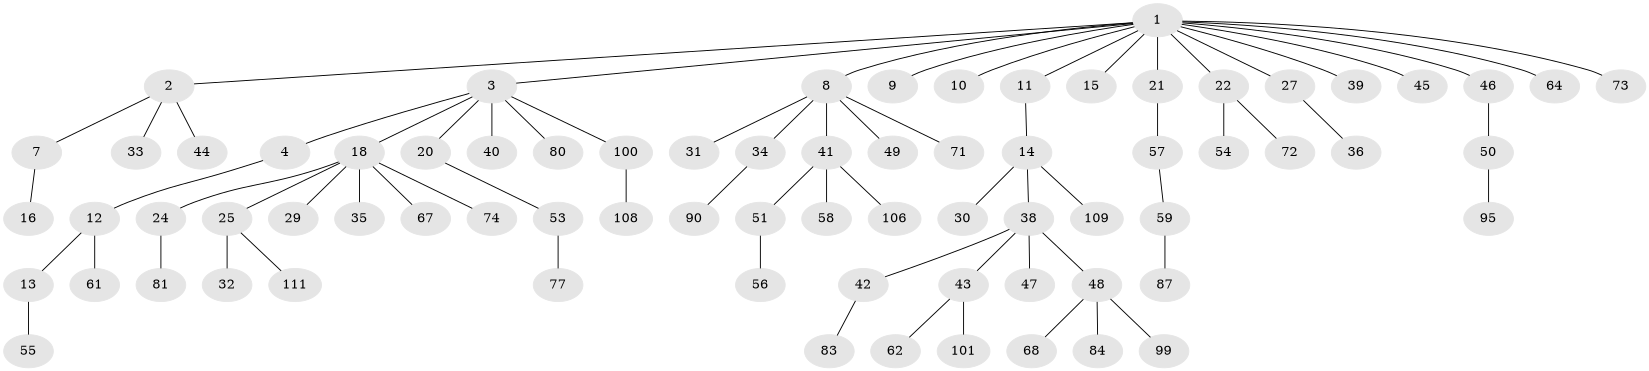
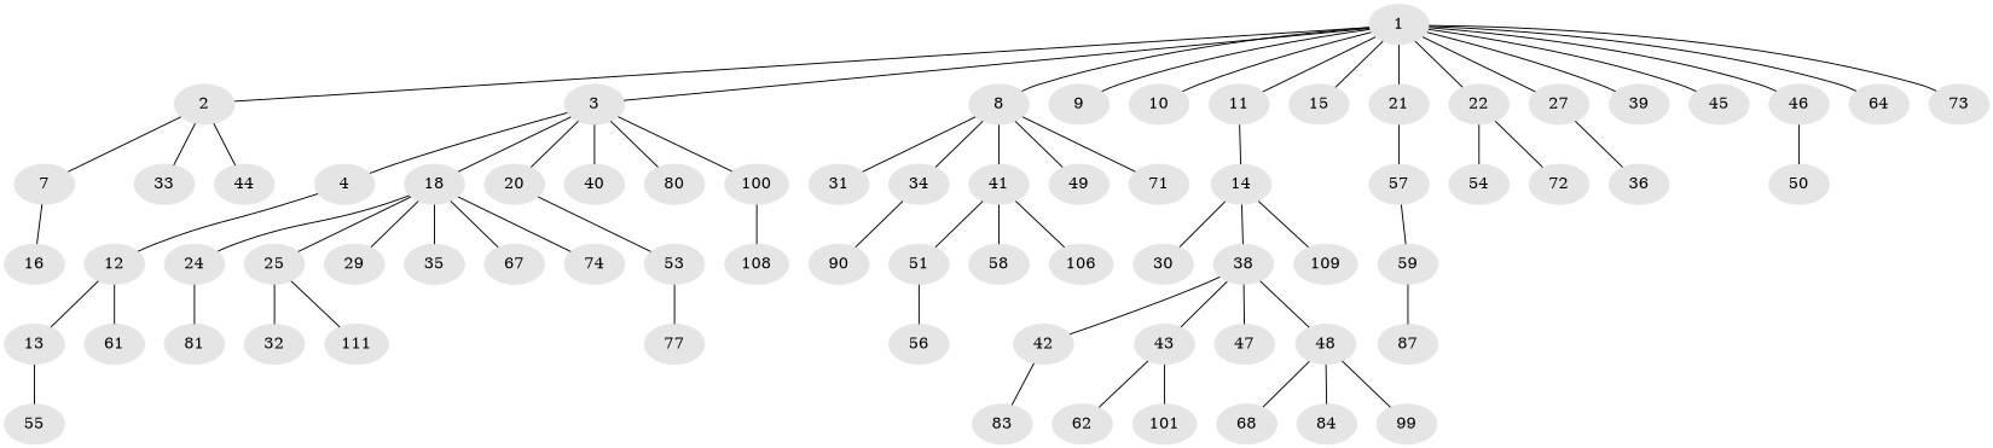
  graph {
    node [color=gray90 style=filled]
    1 [super="+5"]
    2 [super="+107"]
    3 [super="+6"]
    8 [super="+26"]
    9
    10
    11
    15 [super="+102"]
    21
    22 [super="+23"]
    27 [super="+60"]
    39 [super="+93"]
    45
    46
    64
    73
    7 [super="+97"]
    33 [super="+86"]
    44 [super="+94"]
    4 [super="+98"]
    18 [super="+19"]
    20 [super="+82"]
    40
    80
    100
    31 [super="+104"]
    34 [super="+37"]
    41 [super="+76"]
    49
    n30 [label=71]
    14 [super="+17"]
    57 [super="+70"]
    54
    72
    36
    50 [super="+78"]
    16
    12 [super="+28"]
    24
    25 [super="+88"]
    29
    35
    67
    74
    53 [super="+71"]
    108 [super="+112"]
    13
    61 [super="+92"]
    90
    51 [super="+66"]
    58
    106
    30
    38 [super="+52"]
    109
    55
    42
    43
    47 [super="+91"]
    48 [super="+75"]
    81 [super="+110"]
    32 [super="+63"]
    111
    77
    59 [super="+65"]
    83 [super="+103"]
    62 [super="+85"]
    101
    68 [super="+96"]
    84 [super="+89"]
    99
    56 [super="+69"]
-   95
    87
    1 -- 2
    1 -- 3
    1 -- 8
    1 -- 9
    1 -- 10
    1 -- 11
    1 -- 15
    1 -- 21
    1 -- 22
    1 -- 27
    1 -- 39
    1 -- 45
    1 -- 46
    1 -- 64
    1 -- 73
    2 -- 7
    2 -- 33
    2 -- 44
    3 -- 4
    3 -- 18
    3 -- 20
    3 -- 40
    3 -- 80
    3 -- 100
    8 -- 31
    8 -- 34
    8 -- 41
    8 -- 49
    8 -- n30
    11 -- 14
    21 -- 57
    22 -- 54
    22 -- 72
    27 -- 36
    46 -- 50
    7 -- 16
    4 -- 12
    18 -- 24
    18 -- 25
    18 -- 29
    18 -- 35
    18 -- 67
    18 -- 74
    20 -- 53
    100 -- 108
    34 -- 90
    41 -- 51
    41 -- 58
    41 -- 106
    14 -- 30
    14 -- 38
    14 -- 109
    57 -- 59
-   50 -- 95
    12 -- 13
    12 -- 61
    24 -- 81
    25 -- 32
    25 -- 111
    53 -- 77
    13 -- 55
    51 -- 56
    38 -- 42
    38 -- 43
    38 -- 47
    38 -- 48
    42 -- 83
    43 -- 62
    43 -- 101
    48 -- 68
    48 -- 84
    48 -- 99
    59 -- 87
  }
